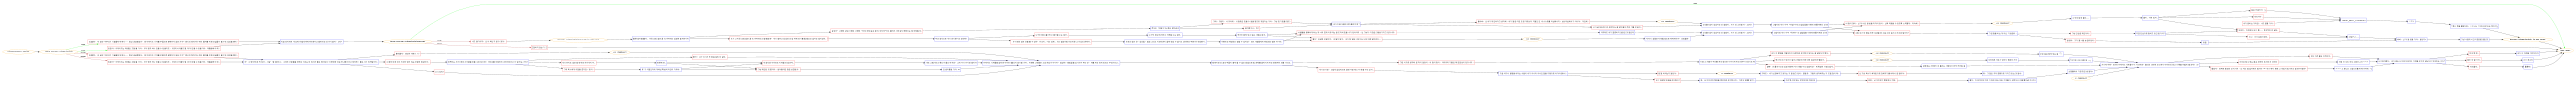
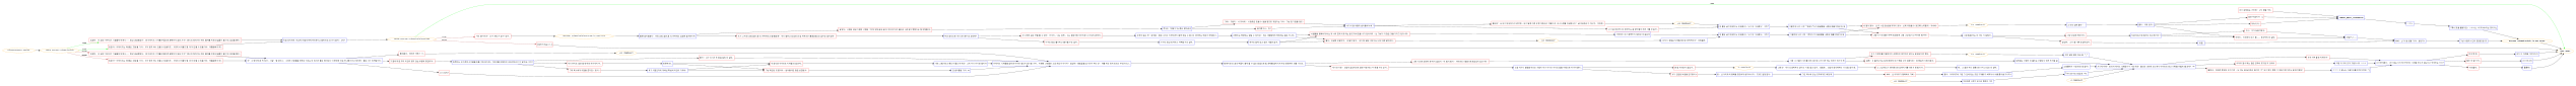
  digraph {
    fontname="Courier Prime"
    rankdir=LR
    node [color=blue fontname="Courier Prime" shape=box]
    edge [fontname="Courier Prime"]
    "AoiRank3Convo4 begins." [color=orange shape=""]
    n2 [color=orange label="Check boolean AoiManicPixie" shape=""]
    n3 [color=red label="있잖아. 네 금속-구부리기 기술들에 대해서... 항상 궁금했었어. 왜 아케이드 기계를 부품으로 분해하지 않은 거야? 퀸시의 탄약이나 예비 물자를 위한 보급품이 될 수도 있었을 텐데."]
    n4 [color=red label="있잖아, 아케이드는 꽤 좋은 고철 될 거야. 아마 탱크 하나 만들 수 있을지도. 아토미사이클도 몇 대 더 만들 수 있을거야. 재활용해야 돼."]
    n5 [color=red label="있잖아. 네 금속-구부리기 기술들에 대해서... 항상 궁금했었어. 왜 아케이드 기계를 부품으로 분해하지 않은 거야? 퀸시의 탄약이나 예비 물자를 위한 보급품이 될 수도 있었을 텐데."]
    n6 [color=red label="있잖아, 아케이드는 꽤 좋은 고철 될 거야. 아마 탱크 하나 만들 수 있을지도. 아토미사이클도 몇 대 더 만들 수 있을거야. 재활용해야 돼."]
    n7 [label="지금 진지하게 내 능력 어떻게 써먹어야한다고 말하려는 건 아니겠지, 그치?"]
    n8 [label="오, 그 생각해 본 적 있어. 사실, 몇 번이나. 그래도 사람들을 전투로 이끄는 데 있어서 좋은 장비보다 더 중요한 것은 하나뿐이라고 생각해: 좋은 사기 진작말이야."]
    n9 [color=orange label="Check boolean AoiManicPixieApology" shape=""]
    n10 [color=red label="사기 진작?"]
    n11 [color=red label="흥미롭네. 왜인지 이해가 가."]
    n12 [color=red label="그 점에 대한 우리 의견이 맞지 않는 부분에 동감이야."]
    "Chat ends." [color=orange shape=""]
    n14 [color=red label="너도 알다시피, 난 너 화난거 알 수 있어."]
    n15 [color=red label="[답하지 않는다.]"]
    n16 [label="아케이드 기계들을 없애면 아미르 정신이 망가질 거야. 걔한텐 그것들은 그냥 게임이 아니야, 알았어? 평범함을 상기시켜 주는 것, 걔를 계속 웃게 만드는 무언가라고."]
    n17 [color=orange label="+10 Chemistry" shape=""]
    n18 [label="반짝이는 새 아토미사이클을 만들 수만 있다면, 아미르를 비참하게 내버려두라고 이 말 하는 거야?"]
    n19 [color=orange label="Boolean AoiManicPixieApology is now true." shape=""]
    n20 [label="행복이란 건 금속 부품이 절대 할 수 없는 방법으로 팀 전체를 움직이게 하는 원동력이 되줄 거라고."]
    n21 [color=red label="그게 헥스에게 이점을 준다면, 맞아."]
    n22 [color=red label="내가 하지도 않은 말 멋대로 지어내지 마."]
    n23 [color=red label="좋아, 내가 여기서 또 뭔갈 놓친 것 같네."]
    n24 [label="물론 알아챘겠지. 미친 요정 같은 꿈 속 여자애는 감정에 솔직하니까"]
    n25 [color=red label="그런 식으로 생각해 본 적이 없었어. 네 말이 맞아. 아미르의 기쁨은 꽤 전염성이 있으니까."]
    n26 [color=red label="내가 보기엔, 그렇게 감상적으로 굴면 너랑 헥스 다 죽을 수도 있어."]
    n27 [label="뭐가 이점인지에 대해선 확실히 의견이 다르네."]
    n28 [label="변론해 봐."]
    n29 [color=red label="알았어, 나한테 관심 가졌던 너한테 \"미친 요정 같은 꿈 속 여자애\"라고 불러서 사려깊지 못했다는 점 인정할게."]
    n30 [color=red label="내가 그 미친 요정 같은 꿈 속 여자애라고 말했을 때, 내가 말하고 싶었던 건 날 위해 연기를 할 필요는 없다는 점이었어."]
    n31 [label="가끔 그 기쁨이 우리를 계속 앞으로 나아가게 하는 전부가 되기도 해"]
    n32 [label="그럼 여기서 결정을 내리는 사람이 네가 아니라 아서인 점을 다행으로 여겨야 겠네."]
    n33 [color=red label="그냥 제안한 것 뿐이야. 받아들이든 말든 상관없어."]
    n34 [color=red label="내 생각엔 아미르도 이해할 것 같은데."]
    n35 [label="적어도 \"귀엽다\"는 점은 찾아냈네"]
    n36 [label="무슨 생각으로 내가 연기한다고 생각해?"]
    n37 [color=red label="네가 이 문제를 이렇게까지 신중하게 생각하고 있다는 걸 알았어야 했어."]
-   n38 [color=red label="헥스에 네가 있어서 얼마나 행운인지에 대해 알았으면 좋겠어."]
    n39 [color=red label="글쎄, 피 흘러나오는 심장 때문에 네가 죽을 수도 있겠지만, 뭐 확실히 사랑스럽네."]
    n40 [color=red label="뭔 말 하려는지 알았어."]
    n41 [color=red label="내가 민감한 부분을 건드렸어?"]
    n42 [label="안 받아들일 거야 :P"]
    n43 [label="걔도 그럴거라고 확신이 들긴 하지만, 그게 다가 아니란 말이야"]
    n44 [color=red label="그래, 그랬지. 너 귀여워. 내 말뜻은 믿을 수 없을 정도로 귀엽다는 거야. 그냥 믿기 힘들 정도."]
    n45 [color=red label="알아챘구나, 허?"]
    n46 [color=red label="누구도 항상 활기차고 즐거울 수는 없어."]
    n47 [color=red label="네 내면의 깊은 곳을 볼 수 있어, 아오이. 너는 강해. 너는 팝송이랑 이모티콘 그 이상의 존재야."]
    n48 [color=orange label="+10 Chemistry" shape=""]
    n49 [color=orange label="+10 Chemistry" shape=""]
    n50 [label="심장없는 사람이 피 흘리는 사람보다 먼저 쓰러질 걸"]
    n51 [color=orange label="+5 Chemistry" shape=""]
    n52 [label="응. 난 아미르의 행복을 중요하게 생각하니까. 그것도 엄청 많이."]
    n53 [label="내가 이걸 어떻게 받아들여야 해?"]
    n54 [label="누구도 항상 진지하고 지루할 수는 없어."]
    n55 [label="내면의 깊은 곳, 강인함, 팝송 그리고 이모티콘이 함께 섞일 수 없다고 생각하는 부분이 걱정된다."]
    n56 [label="우린 같은 팀에 있는 걸 ^_^"]
    n57 [label="우리에겐 서로가 있어서 행운인 거야"]
    n58 [label="거기에 더해, 만약 아케이드 기계들이 다 사라지면, 올리의 크래쉬 코스에서 아미르의 최고 기록을 어떻게 깰 건데? :P"]
    n59 [label="그래도, 네가 신경써주고 있다는 거 잘 알고 있어. 정말로. 그렇게 생각해주는 거 도움 많이 돼."]
    n60 [label="그건 헥스에 있는 모두에게도 해당 돼"]
    n61 [color=red label="들어봐, 난 네가 대단하다고 생각해. 내가 말한 미친 요정 개헛소리 지껄인 건 내 스스로를 의심해서지, 널 의심해서가 아니야. 미안해."]
    n62 [color=red label="내가 널 대단하다고 생각하는 걸 받아들여 주면 기쁠 것 같아."]
    n63 [label="적어도 함께 있고 싶은 사람은 없어."]
    n64 [label="너한테는 해당되는 말일 수 있지만, 모든 사람들에게 해당되는 말은 아니야."]
    n65 [label="(여기엔 너도 포함 돼 <3)"]
    n66 [color=red label="들켰네. 진짜로 중요한 건 이거지. 난 지는 걸 싫어해서 말이야 :P 내가 깨지 못한 그 게임이 망가지는 걸 봐야겠어!"]
    n67 [color=red label="하하 아주 좋은 지적이야."]
    n68 [color=red label="아미르 점수 깨는 꿈은 진작에 포기한 지 오래야"]
    n69 [color=red label="난 그냥 헥스가 최대한으로 강해지기를 바래서 한 말이야."]
    n70 [color=red label="봐봐. 난 아미르가 행복해서 기뻐."]
    n71 [color=orange label="+10 Chemistry" shape=""]
    n72 [label="안 좋은 날이 있었다는 건 알겠어. 누가 안 그러겠어, 그치?"]
    n73 [color=red label="사람들을 행복하게 하는 게 너의 존재 이유라는 걸 도저히 믿을 수가 있어야지. 넌 그보다 더 많은 것을 가지고 있으니까."]
    n74 [color=red label="좋아, 타당한 부분이야. 네 말이 맞아. 내가 한 말은 너보다는 나에 대한 말이었어."]
    n75 [label="ㅋㅋㅋ 그 분노는 스칼드라를 위해 아껴둬 ;)"]
    n76 [label="나가봐야겠다. 내가 없는 사이에 아케이드 기계들 부수지 않는다고 약속하는 거다?"]
    n77 [label="걱정 마 우리 모두 그랬으니까 ㅋㅋㅋ"]
    n78 [label="뭐. 그 점은 우리 공통으로 가지고 있는 것 같네."]
    n79 [label="좋아. 아케이드에 가면 그 안에 있는 모든 기계를 다 써먹어서 너를 쫓아낼 거니까!"]
    n80 [label="그렇지만 내가 너무 \"귀엽다\"라고 답답함을 나한테 화풀이해선 안 돼"]
    n81 [label="아무래도 네가 집중하지 않았던 것 같은데"]
    n82 [color=orange label="+10 Chemistry" shape=""]
    n83 [color=red label="약속할게."]
    n84 [color=red label="약속 못 해."]
    n85 [color=red label="꿈도 안 꿀 거야."]
    n86 [label="쇼핑몰에서 가장 멋진 방 같아!"]
    n87 [color=red label="네 말이 맞아. 넌 더 나은 걸 받을 자격이 있어. 신뢰 되찾을 수 있도록 노력할게. 약속해."]
    n88 [color=red label="그럼 내가 안 좋은 하루 보냈을 때 그걸 그냥 숨기고 지내란 말이야?"]
    n89 [label="안 좋은 날이 있었다는 건 알겠어. 누가 안 그러겠어, 그치?"]
    n90 [label="네 자기 성찰은 지독할 정도로 매력적이야, 인정할게."]
    n91 [label="훌륭해!"]
    n92 [label="내가 너 지켜볼 거야아아아"]
    n93 [label="너가 최고야"]
    n94 [color=orange label="+10 Chemistry" shape=""]
    n95 [label="그런 말을 하는 게 아닌 거 알잖아."]
    n96 [label="그렇지만 내가 너무 \"착하다\"고 답답함을 나한테 화풀이해선 안 돼"]
    n97 [color=orange label="+5 Chemistry" shape=""]
    n98 [label="그 약속 맘에 들어..."]
    n99 [color=red label="그냥 단순한 제안이야."]
    n100 [color=red label="알았어. 그거 질 나쁜 농담이었어."]
    n101 [label="좋아. 이제 잊자."]
    n102 [label="지금 진심으로 말하고 있긴 한거야?"]
    n103 [label="흐음"]
    n104 [color=red label="약속이야."]
    n105 [color=red label="같은 마음이야 :)"]
    n106 [color=red label="오케이. 아무래도 내가 좀... 회피적인 것 같네."]
    n107 [color=red label="아니, 이거 농담이였어."]
    n108 [label="봐봐. 난 이 일 잊을 거야, 알았지?"]
    n109 [label="<RETRO_EMOJI_TINYSMILE>"]
-   n110 [color=red label="네가 원하는 거라면, 나도 원할 거야."]
+   n110 [color=red label="네가 심장없는 거라면, 나도 원할 거야."]
    n111 [label="그렇구나..."]
    n112 [label="그냥 나한테 시간이 좀 필요한 듯"]
    n113 [label="ㅇㄸㅂ"]
    n114 [color=orange label="Boolean AoiManicPixie is now false." shape=""]
    n115 [label="(혹시 뜻을 몰랐다면, ㅇㄸㅂ는 \"이따 봐\"라는 뜻이야)"]
    "AoiRank3Convo4 begins." -> n2
    n2 -> n3 [color=green label=true]
    n2 -> n4 [color=green label=true]
    n2 -> n5 [color=brown label=false]
    n2 -> n6 [color=brown label=false]
    n3 -> n7
    n4 -> n7
    n5 -> n8
    n6 -> n8
    n7 -> n9
    n8 -> n10
    n8 -> n11
    n8 -> n12
    n9 -> "Chat ends." [color=green label=true]
    n9 -> n14 [color=brown label=true]
    n9 -> n15 [color=brown label=false]
    n10 -> n16
    n11 -> n17
    n12 -> n18
    n14 -> n19
    n15 -> "Chat ends."
    n16 -> n20
    n17 -> n16
    n18 -> n21
    n18 -> n22
    n18 -> n23
    n19 -> n24
    n20 -> n25
    n20 -> n26
    n21 -> n27
    n22 -> n28
    n23 -> n16
    n24 -> n29
    n24 -> n30
    n25 -> n31
    n26 -> n32
    n27 -> n33
    n27 -> n34
    n28 -> n33
    n28 -> n34
    n29 -> n35
    n30 -> n36
    n31 -> n37
-   n31 -> n38
    n31 -> n39
    n32 -> n40
    n32 -> n41
    n33 -> n42
    n34 -> n43
    n35 -> n44
    n35 -> n45
    n36 -> n46
    n36 -> n47
    n37 -> n48
-   n38 -> n49
    n39 -> n50
    n40 -> n51
    n41 -> n52
    n42 -> n16
    n43 -> n16
    n44 -> n53
    n45 -> n53
    n46 -> n54
    n47 -> n55
    n48 -> n56
    n49 -> n57
    n50 -> n58
    n51 -> n59
    n52 -> n60
    n53 -> n61
    n53 -> n62
    n54 -> n63
    n55 -> n64
    n56 -> n58
    n57 -> n65
    n58 -> n66
    n58 -> n67
    n58 -> n68
    n59 -> n69
    n60 -> n70
    n61 -> n71
    n62 -> n72
    n63 -> n73
    n63 -> n74
    n64 -> n73
    n64 -> n74
    n65 -> n58
    n66 -> n75
    n67 -> n76
    n68 -> n77
    n69 -> n78
    n70 -> n79
    n71 -> n72
    n72 -> n80
    n73 -> n81
    n74 -> n82
    n75 -> n76
    n76 -> n83
    n76 -> n84
    n76 -> n85
    n77 -> n76
    n79 -> n86
    n80 -> n87
    n80 -> n88
    n81 -> n89
    n82 -> n90
    n83 -> n91
    n84 -> n92
    n85 -> n93
    n86 -> n58
    n87 -> n94
    n88 -> n95
    n89 -> n96
    n90 -> n89
    n91 -> "Chat ends."
    n92 -> "Chat ends."
    n93 -> "Chat ends."
    n94 -> n98
    n95 -> n99
    n95 -> n100
    n96 -> n87
    n96 -> n88
    n97 -> n58
    n98 -> n101
    n99 -> n102
    n100 -> n103
    n101 -> n104
    n101 -> n105
    n101 -> n106
    n102 -> n106
    n102 -> n107
    n103 -> n108
    n104 -> n109
    n105 -> n109
    n106 -> n111
    n107 -> n111
    n108 -> n112
    n109 -> n113
    n110 -> n109
    n111 -> n108
    n112 -> n114
    n113 -> n115
    n114 -> "Chat ends."
    n115 -> n114
  }
